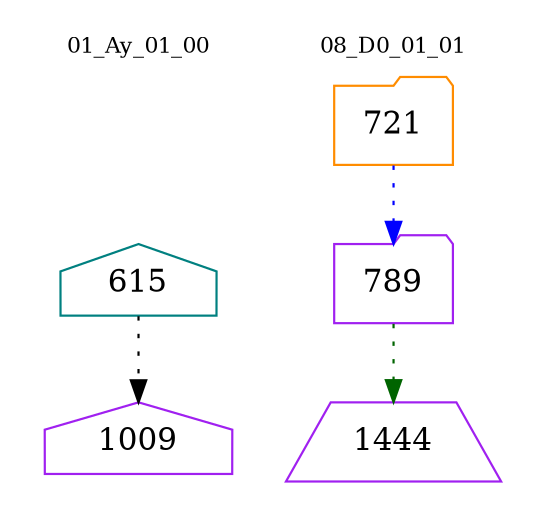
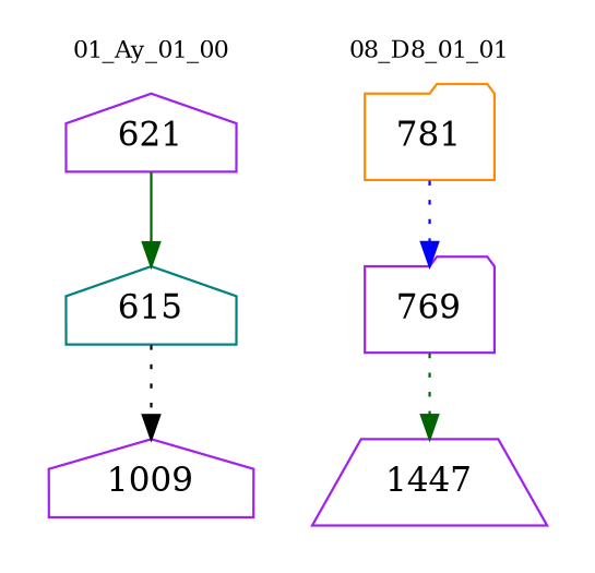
  digraph {
    node [color=purple shape=house]
    edge [color=darkgreen style=dotted]
+   n1 [label=621]
    n2 [color=teal label=615]
    n3 [label=1009]
-   n4 [color=darkorange label=721 shape=folder]
-   n5 [label=789 shape=folder]
-   n6 [label=1444 shape=trapezium]
+   n4 [color=darkorange label=781 shape=folder]
+   n5 [label=769 shape=folder]
+   n6 [label=1447 shape=trapezium]
    subgraph cluster_1 {
      color=white
      fontsize=10
      label="01_Ay_01_00"
+     n1
      n2
      n3
    }
    subgraph cluster_2 {
      color=white
      fontsize=10
-     label="08_D0_01_01"
+     label="08_D8_01_01"
      n4
      n5
      n6
    }
+   n1 -> n2 [style=solid]
    n2 -> n3 [color=black]
    n4 -> n5 [color=blue]
    n5 -> n6
  }
